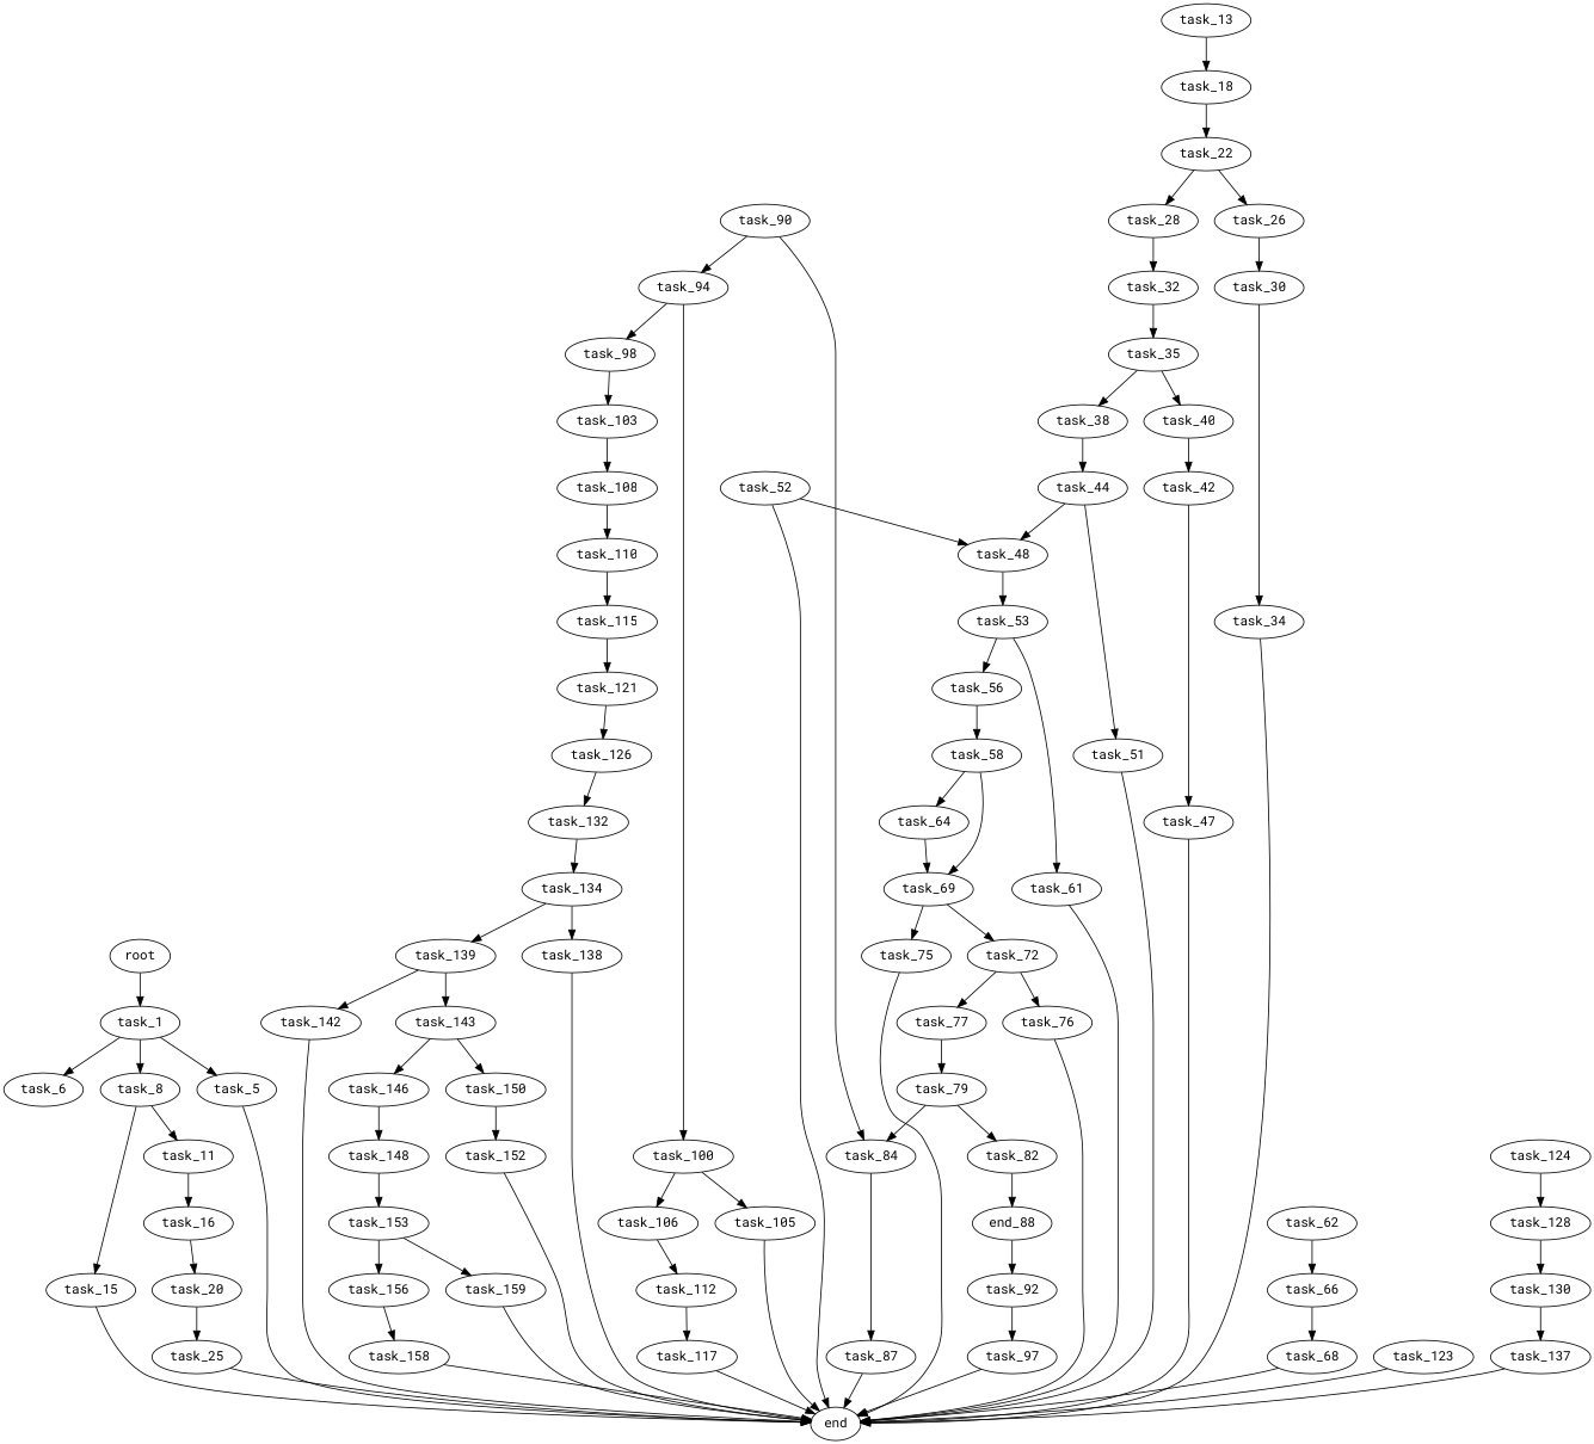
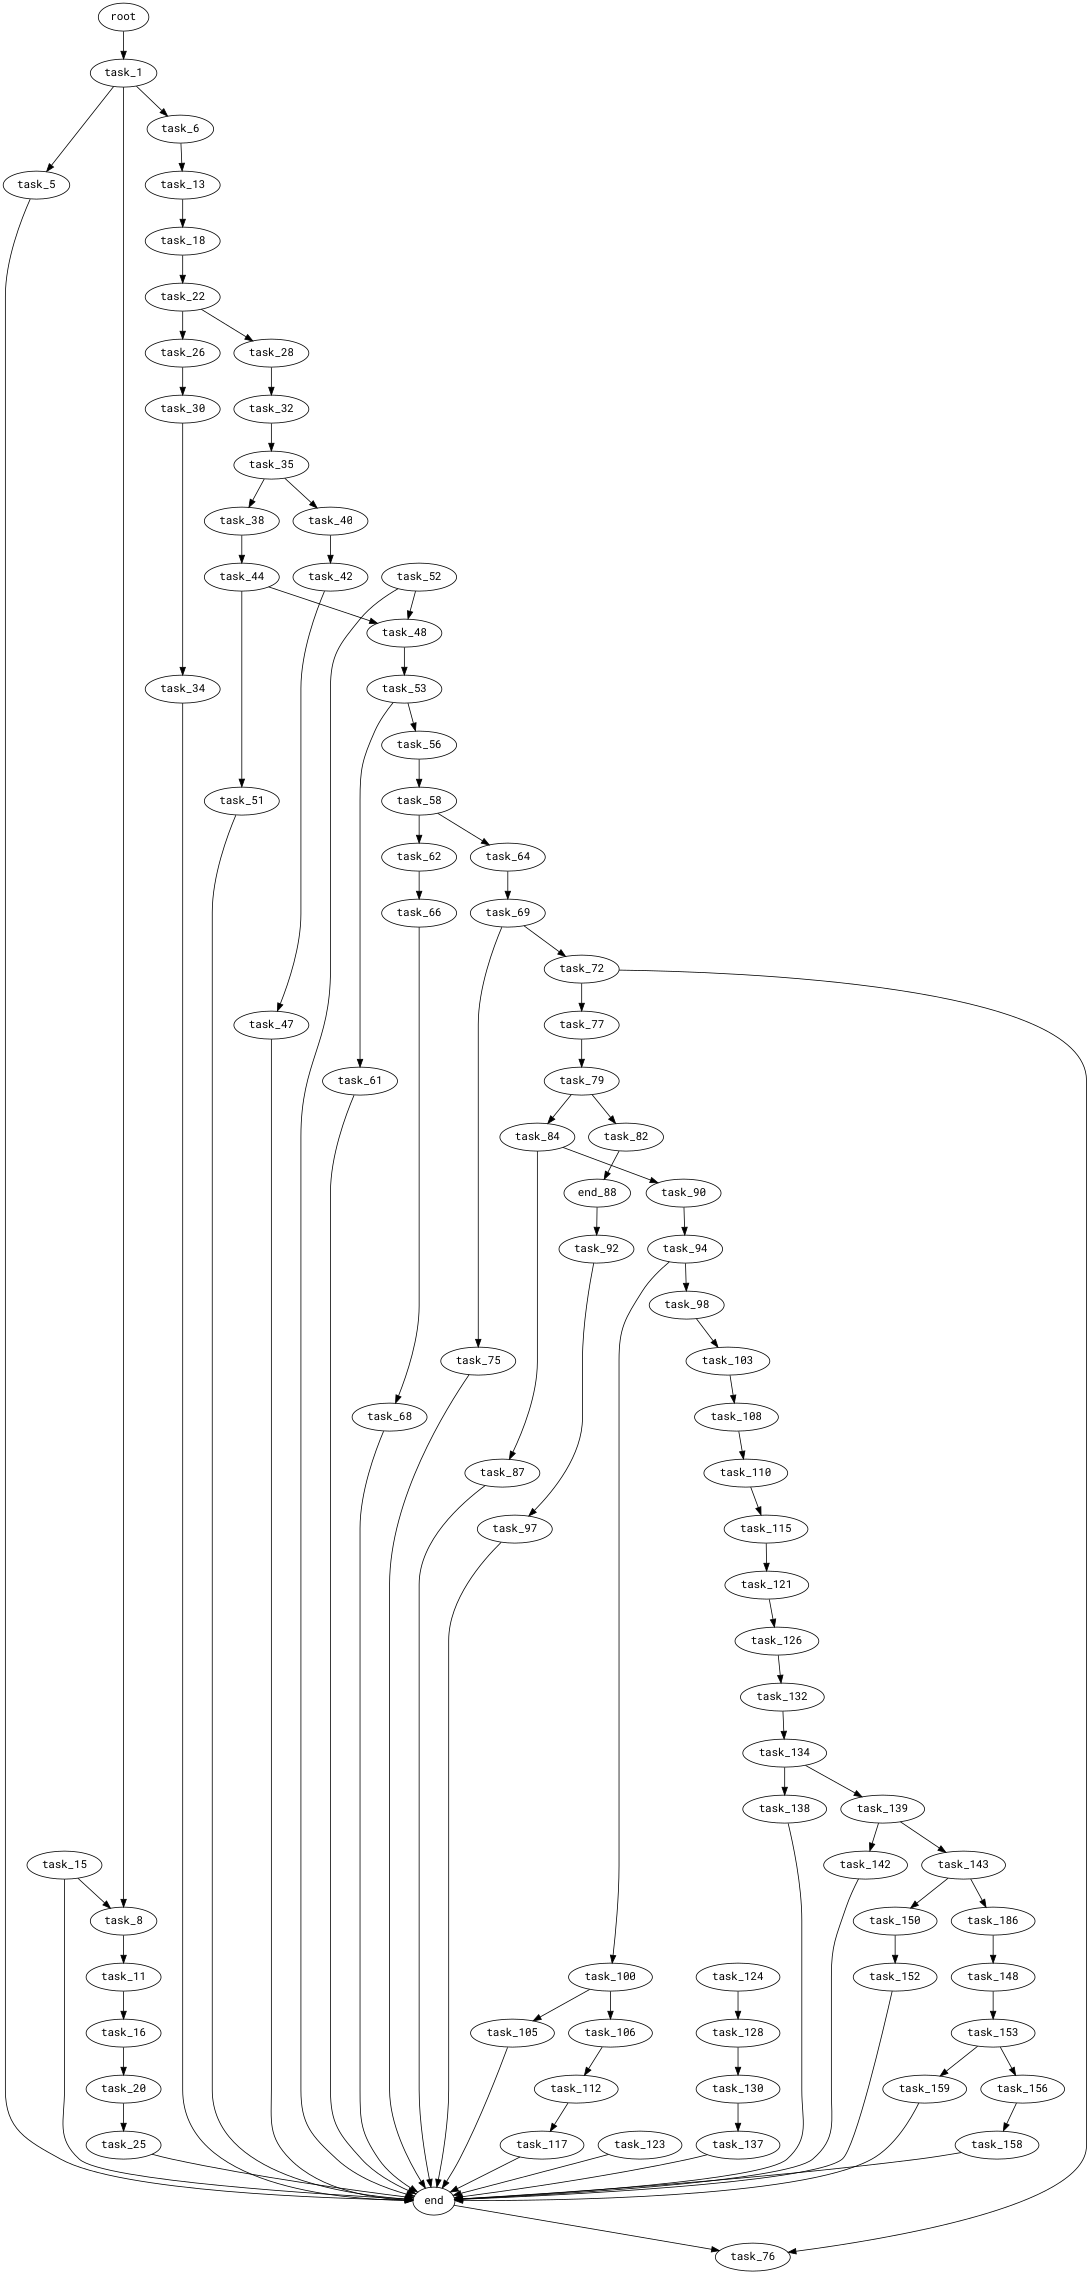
  digraph {
    fontname="Roboto Mono"
    node [fontname="Roboto Mono"]
    edge [fontname="Roboto Mono"]
    root
    task_1
    task_5
    task_6
    task_8
    end
    task_13
    task_11
    task_15
    task_18
    task_16
    task_20
    task_22
    task_25
    task_26
    task_28
    task_30
    task_32
    task_34
    task_35
    task_38
    task_40
    task_44
    task_42
    task_48
    task_51
    task_47
    task_53
    task_52
    task_56
    task_61
    task_58
    task_62
    task_64
    task_66
    task_69
    task_68
    task_72
    task_75
    task_76
    task_77
    task_79
    task_82
    task_84
    n45 [label=end_88]
    task_87
    task_90
    task_92
    task_94
    task_97
    task_98
    task_100
    task_103
    task_105
    task_106
    task_108
    task_112
    task_110
    task_117
    task_115
    task_121
    task_126
    task_123
    task_124
    task_128
    task_132
    task_130
    task_134
    task_137
    task_138
    task_139
    task_142
    task_143
-   task_146
+   task_146 [label=task_186]
    task_150
    task_148
    task_152
    task_153
    task_156
    task_159
    task_158
    root -> task_1
    task_1 -> task_5
    task_1 -> task_6
    task_1 -> task_8
    task_5 -> end
+   task_6 -> task_13
    task_8 -> task_11
-   task_8 -> task_15
+   task_15 -> task_8
    task_13 -> task_18
    task_11 -> task_16
    task_15 -> end
    task_18 -> task_22
    task_16 -> task_20
    task_20 -> task_25
    task_22 -> task_26
    task_22 -> task_28
    task_25 -> end
    task_26 -> task_30
    task_28 -> task_32
    task_30 -> task_34
    task_32 -> task_35
    task_34 -> end
    task_35 -> task_38
    task_35 -> task_40
    task_38 -> task_44
    task_40 -> task_42
    task_44 -> task_48
    task_44 -> task_51
    task_42 -> task_47
    task_48 -> task_53
    task_51 -> end
    task_47 -> end
    task_53 -> task_56
    task_53 -> task_61
    task_52 -> end
    task_52 -> task_48
    task_56 -> task_58
    task_61 -> end
-   task_58 -> task_69
+   task_58 -> task_62
    task_58 -> task_64
    task_62 -> task_66
    task_64 -> task_69
    task_66 -> task_68
    task_69 -> task_72
    task_69 -> task_75
    task_68 -> end
    task_72 -> task_76
    task_72 -> task_77
    task_75 -> end
-   task_76 -> end
+   end -> task_76
    task_77 -> task_79
    task_79 -> task_82
    task_79 -> task_84
    task_82 -> n45
    task_84 -> task_87
-   task_90 -> task_84
+   task_84 -> task_90
    n45 -> task_92
    task_87 -> end
    task_90 -> task_94
    task_92 -> task_97
    task_94 -> task_98
    task_94 -> task_100
    task_97 -> end
    task_98 -> task_103
    task_100 -> task_105
    task_100 -> task_106
    task_103 -> task_108
    task_105 -> end
    task_106 -> task_112
    task_108 -> task_110
    task_112 -> task_117
    task_110 -> task_115
    task_117 -> end
    task_115 -> task_121
    task_121 -> task_126
    task_126 -> task_132
    task_123 -> end
    task_124 -> task_128
    task_128 -> task_130
    task_132 -> task_134
    task_130 -> task_137
    task_134 -> task_138
    task_134 -> task_139
    task_137 -> end
    task_138 -> end
    task_139 -> task_142
    task_139 -> task_143
    task_142 -> end
    task_143 -> task_146
    task_143 -> task_150
    task_146 -> task_148
    task_150 -> task_152
    task_148 -> task_153
    task_152 -> end
    task_153 -> task_156
    task_153 -> task_159
    task_156 -> task_158
    task_159 -> end
    task_158 -> end
  }
